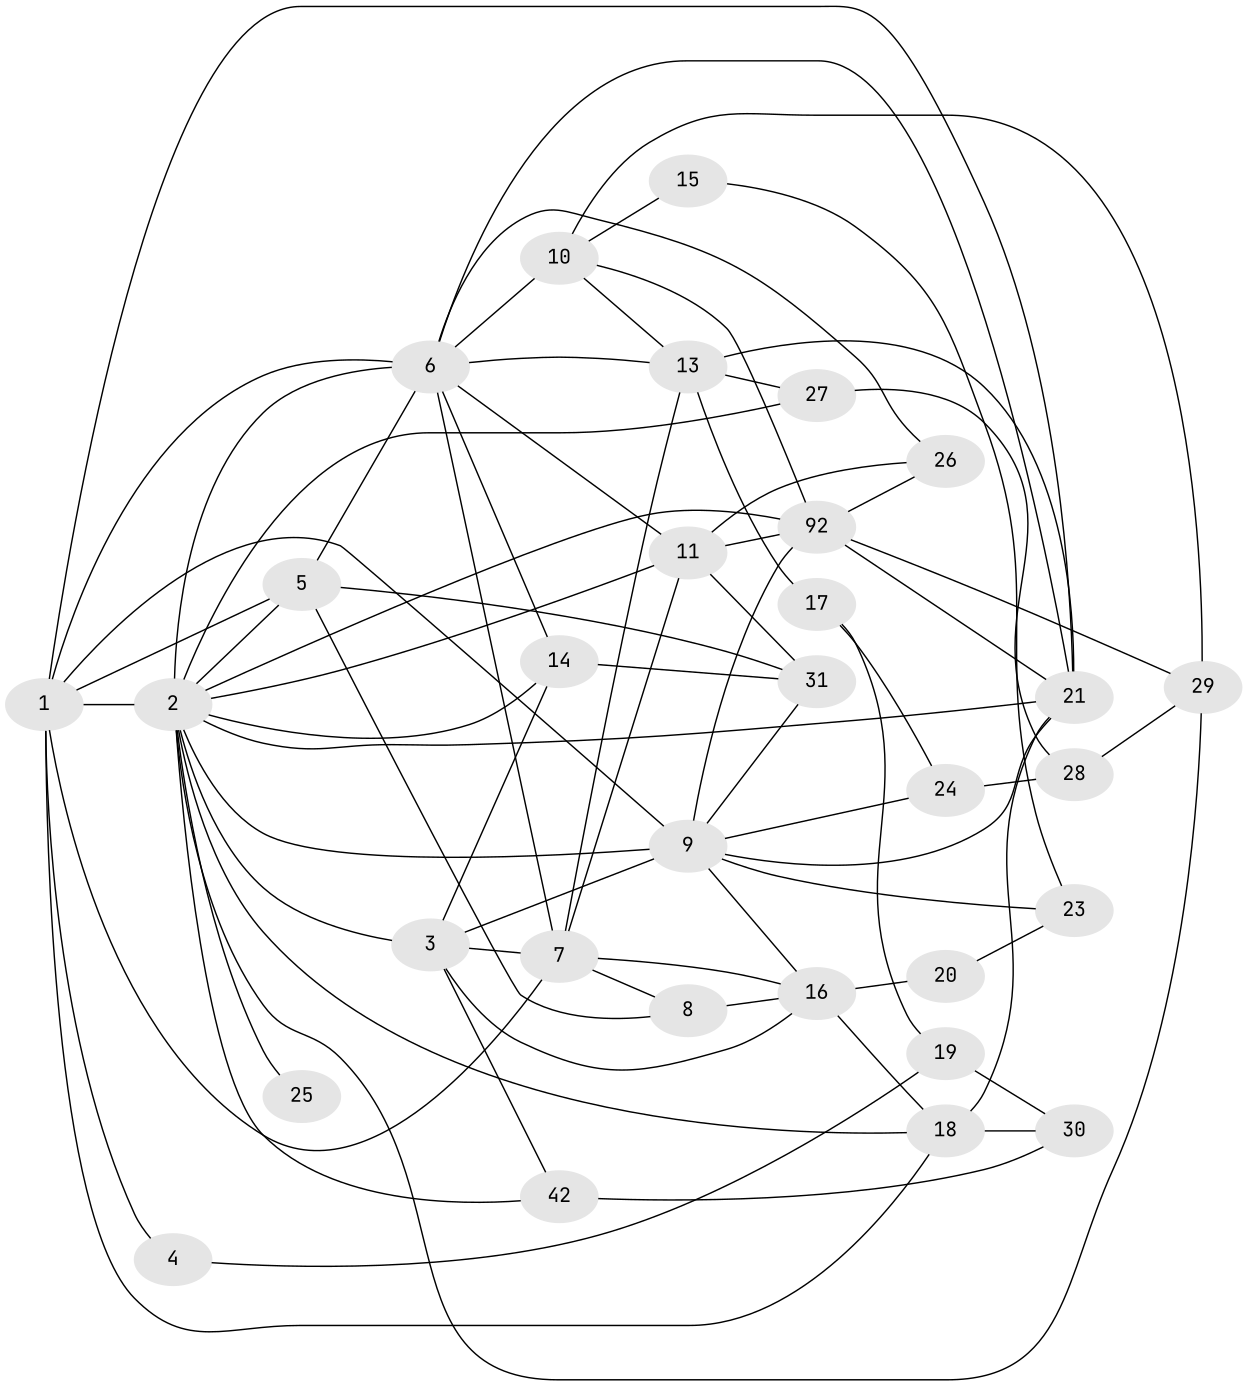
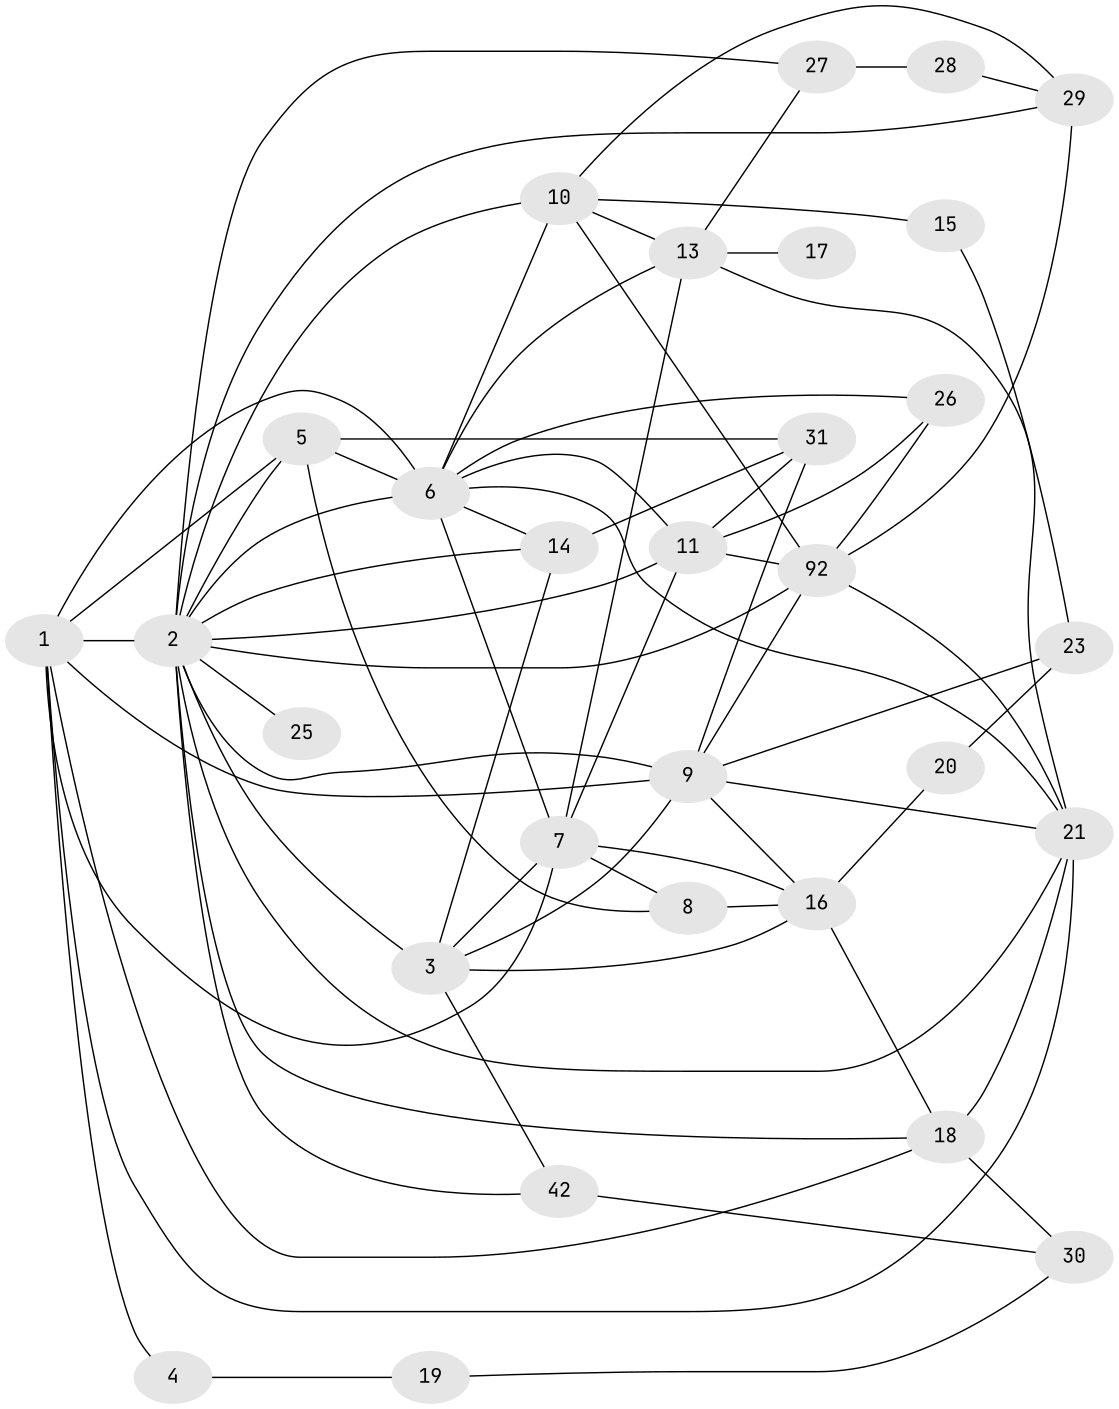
  graph {
    fontname="JetBrains Mono"
    rankdir=LR
    node [color=gray90 fontname="JetBrains Mono" style=filled]
    edge [fontname="JetBrains Mono" weight=1.0]
    1
    2
    4
    5
    6
    7
    9
    18
    21
    3
    10
    11
    n13 [label=92]
    14
    n15 [label=42]
    25
    27
    29
    19
    8
    31
    13
    26
    16
    23
-   24
    30
    15
    28
    20
    17
    1 -- 2 [weight=4.0]
    1 -- 4
    1 -- 5
    1 -- 6
    1 -- 7
    1 -- 9
    1 -- 18
    1 -- 21
    2 -- 5 [weight=2.0]
    2 -- 6 [weight=5.0]
    2 -- 9
    2 -- 18
    2 -- 21 [weight=2.0]
    2 -- 3 [weight=2.0]
+   2 -- 10
    2 -- 11
    2 -- n13
    2 -- 14
    2 -- n15
    2 -- 25
    2 -- 27
    2 -- 29
    4 -- 19
    5 -- 6
    5 -- 8 [weight=2.0]
    5 -- 31
    6 -- 7 [weight=6.0]
    6 -- 21
    6 -- 10 [weight=2.0]
    6 -- 11
    6 -- 14
    6 -- 13
    6 -- 26 [weight=2.0]
    7 -- 11
    7 -- 8
    7 -- 13
    7 -- 16
    9 -- 21 [weight=2.0]
    9 -- n13
    9 -- 31
    9 -- 16
    9 -- 23
-   9 -- 24
    18 -- 21
    18 -- 30
    3 -- 7
    3 -- 9
    3 -- 14
    3 -- n15 [weight=2.0]
    3 -- 16
    10 -- n13
    10 -- 29
    10 -- 13
    10 -- 15
    11 -- n13
    11 -- 31 [weight=3.0]
    11 -- 26
    n13 -- 21
    n13 -- 29
    n13 -- 26
    14 -- 31
    n15 -- 30
    27 -- 28
    19 -- 30
    8 -- 16
    13 -- 21
    13 -- 27
    13 -- 17
    16 -- 18
    16 -- 20
-   24 -- 28
    15 -- 23
    28 -- 29
    20 -- 23
-   17 -- 19
-   17 -- 24
  }
